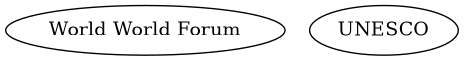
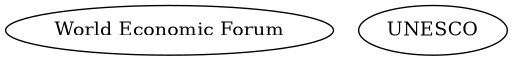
  graph {
-   n1 [label="World World Forum" link="https://www.weforum.org"]
+   n1 [label="World Economic Forum" link="https://www.weforum.org"]
    n2 [label=UNESCO link="https://www.unesco.org"]
    subgraph sub_1 {
      n1
      n2
    }
  }
